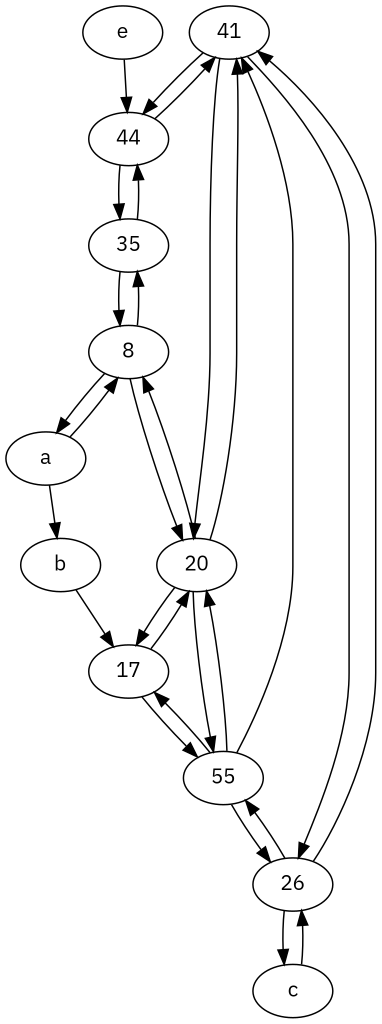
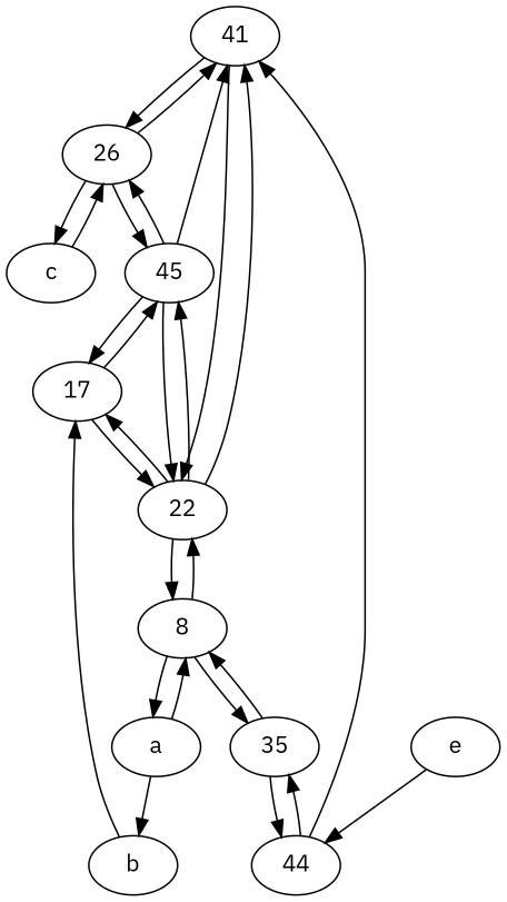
  digraph {
    fontname="IBM Plex Sans"
    node [fontname="IBM Plex Sans"]
    edge [fontname="IBM Plex Sans"]
    41
    44
    26
-   22 [label=20]
+   22
    35
-   45 [label=55]
+   45
    c
    17
    8
    b
    e
    a
-   41 -> 44
    41 -> 26
    41 -> 22
    44 -> 41
    44 -> 35
    26 -> 41
    26 -> 45
    26 -> c
    22 -> 41
    22 -> 45
    22 -> 17
    22 -> 8
    35 -> 44
    35 -> 8
    45 -> 41
    45 -> 26
    45 -> 22
    45 -> 17
    c -> 26
    17 -> 22
    17 -> 45
    8 -> 22
    8 -> 35
    8 -> a
    b -> 17
    e -> 44
    a -> 8
    a -> b
  }
